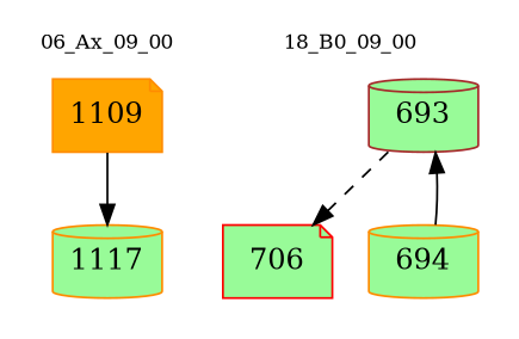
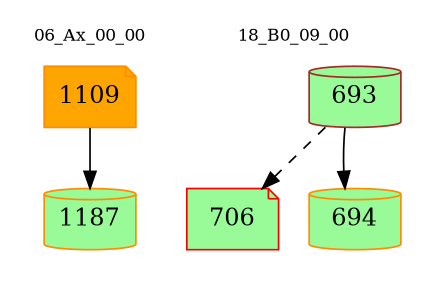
  digraph {
    node [color=darkorange fillcolor=palegreen shape=cylinder style=filled]
    edge [color=black style=solid]
    n1 [fillcolor=orange label=1109 shape=note]
-   n2 [label=1117]
+   n2 [label=1187]
    n3 [color=brown label=693]
    n4 [color=red label=706 shape=note]
    n5 [label=694]
    subgraph cluster_1 {
      color=white
      fontsize=10
-     label="06_Ax_09_00"
+     label="06_Ax_00_00"
      n1
      n2
    }
    subgraph cluster_2 {
      color=white
      fontsize=10
      label="18_B0_09_00"
      n3
      n4
      n5
    }
    n1 -> n2
    n3 -> n4 [style=dashed]
-   n5 -> n3
+   n3 -> n5
  }
